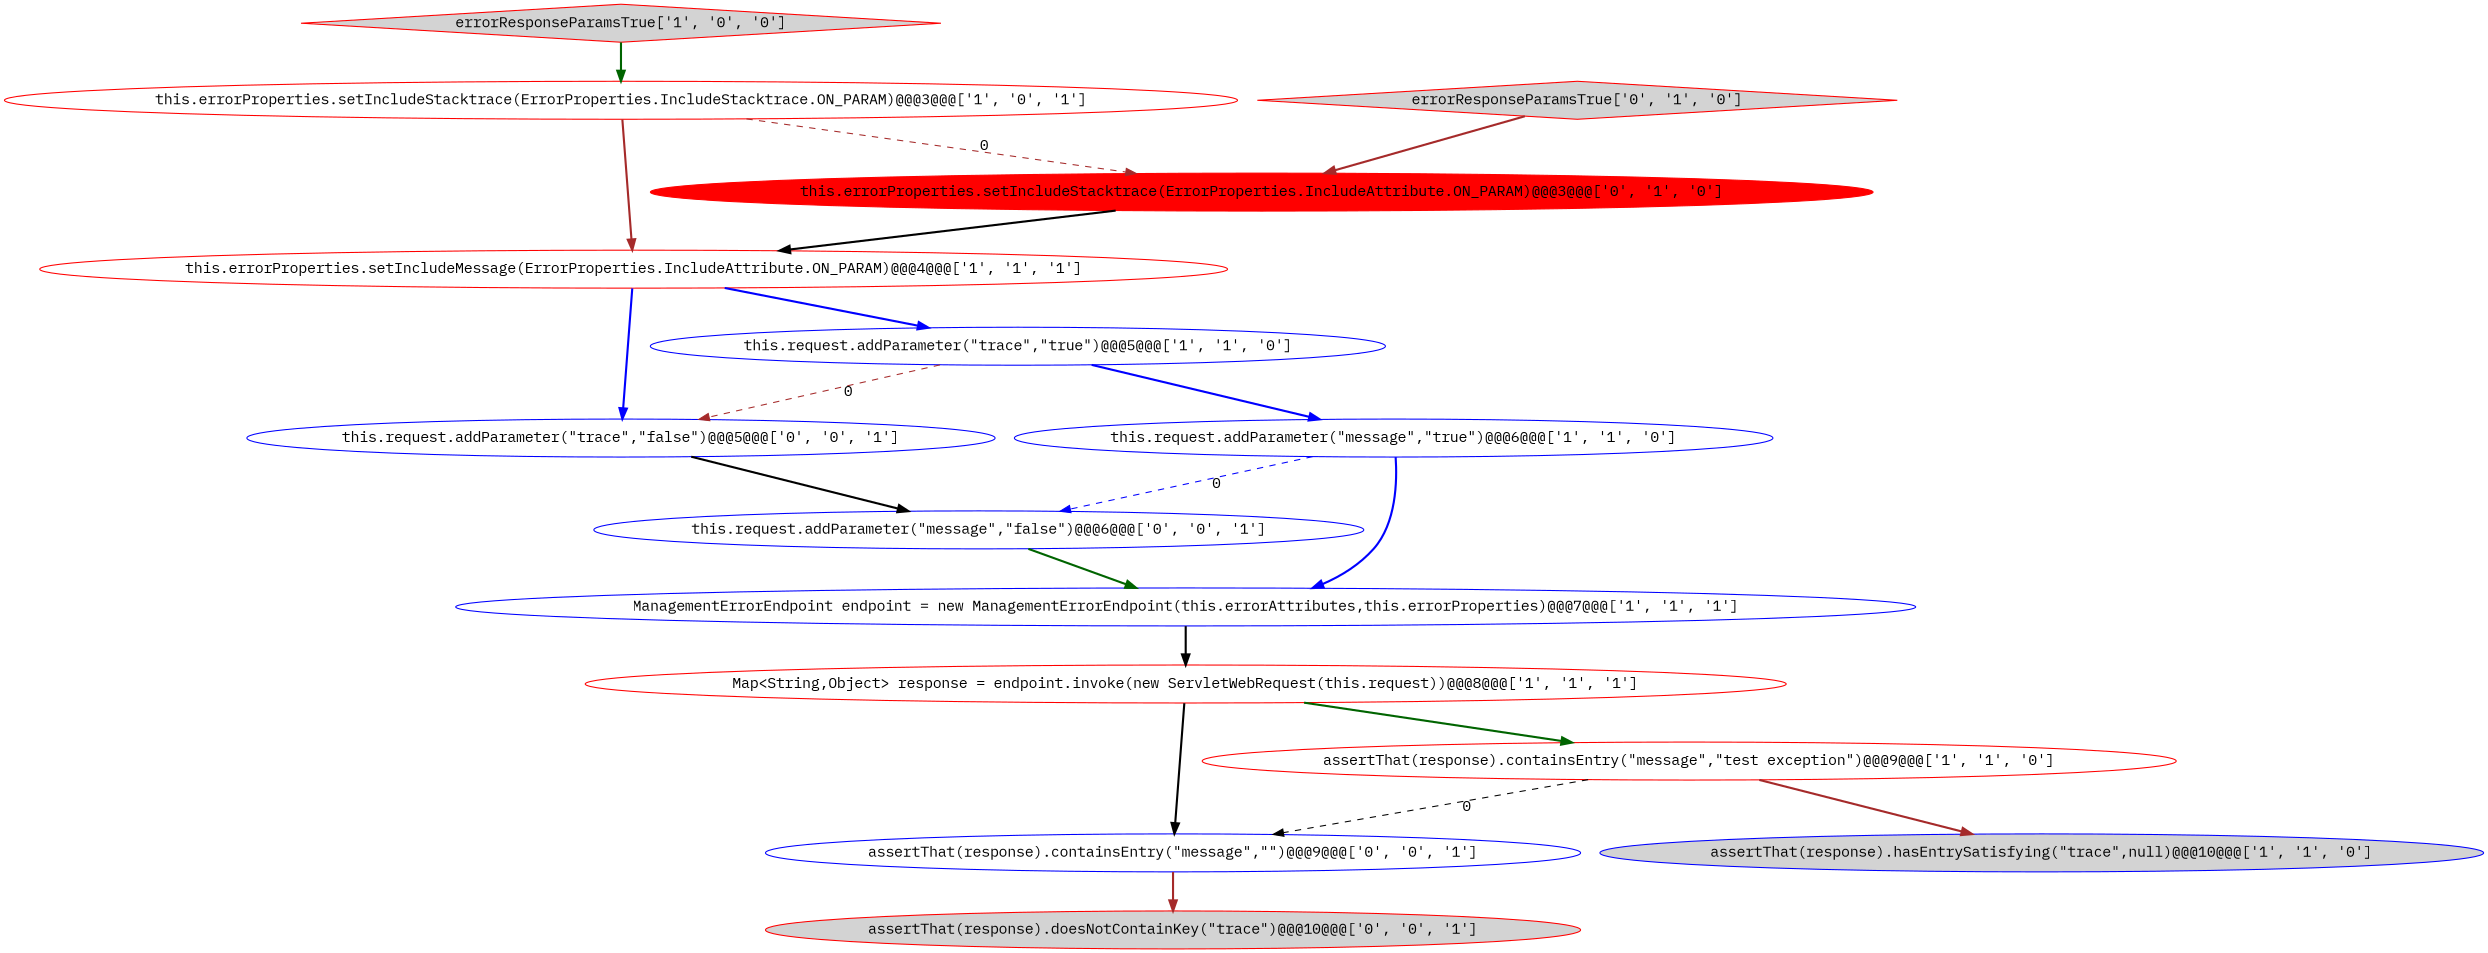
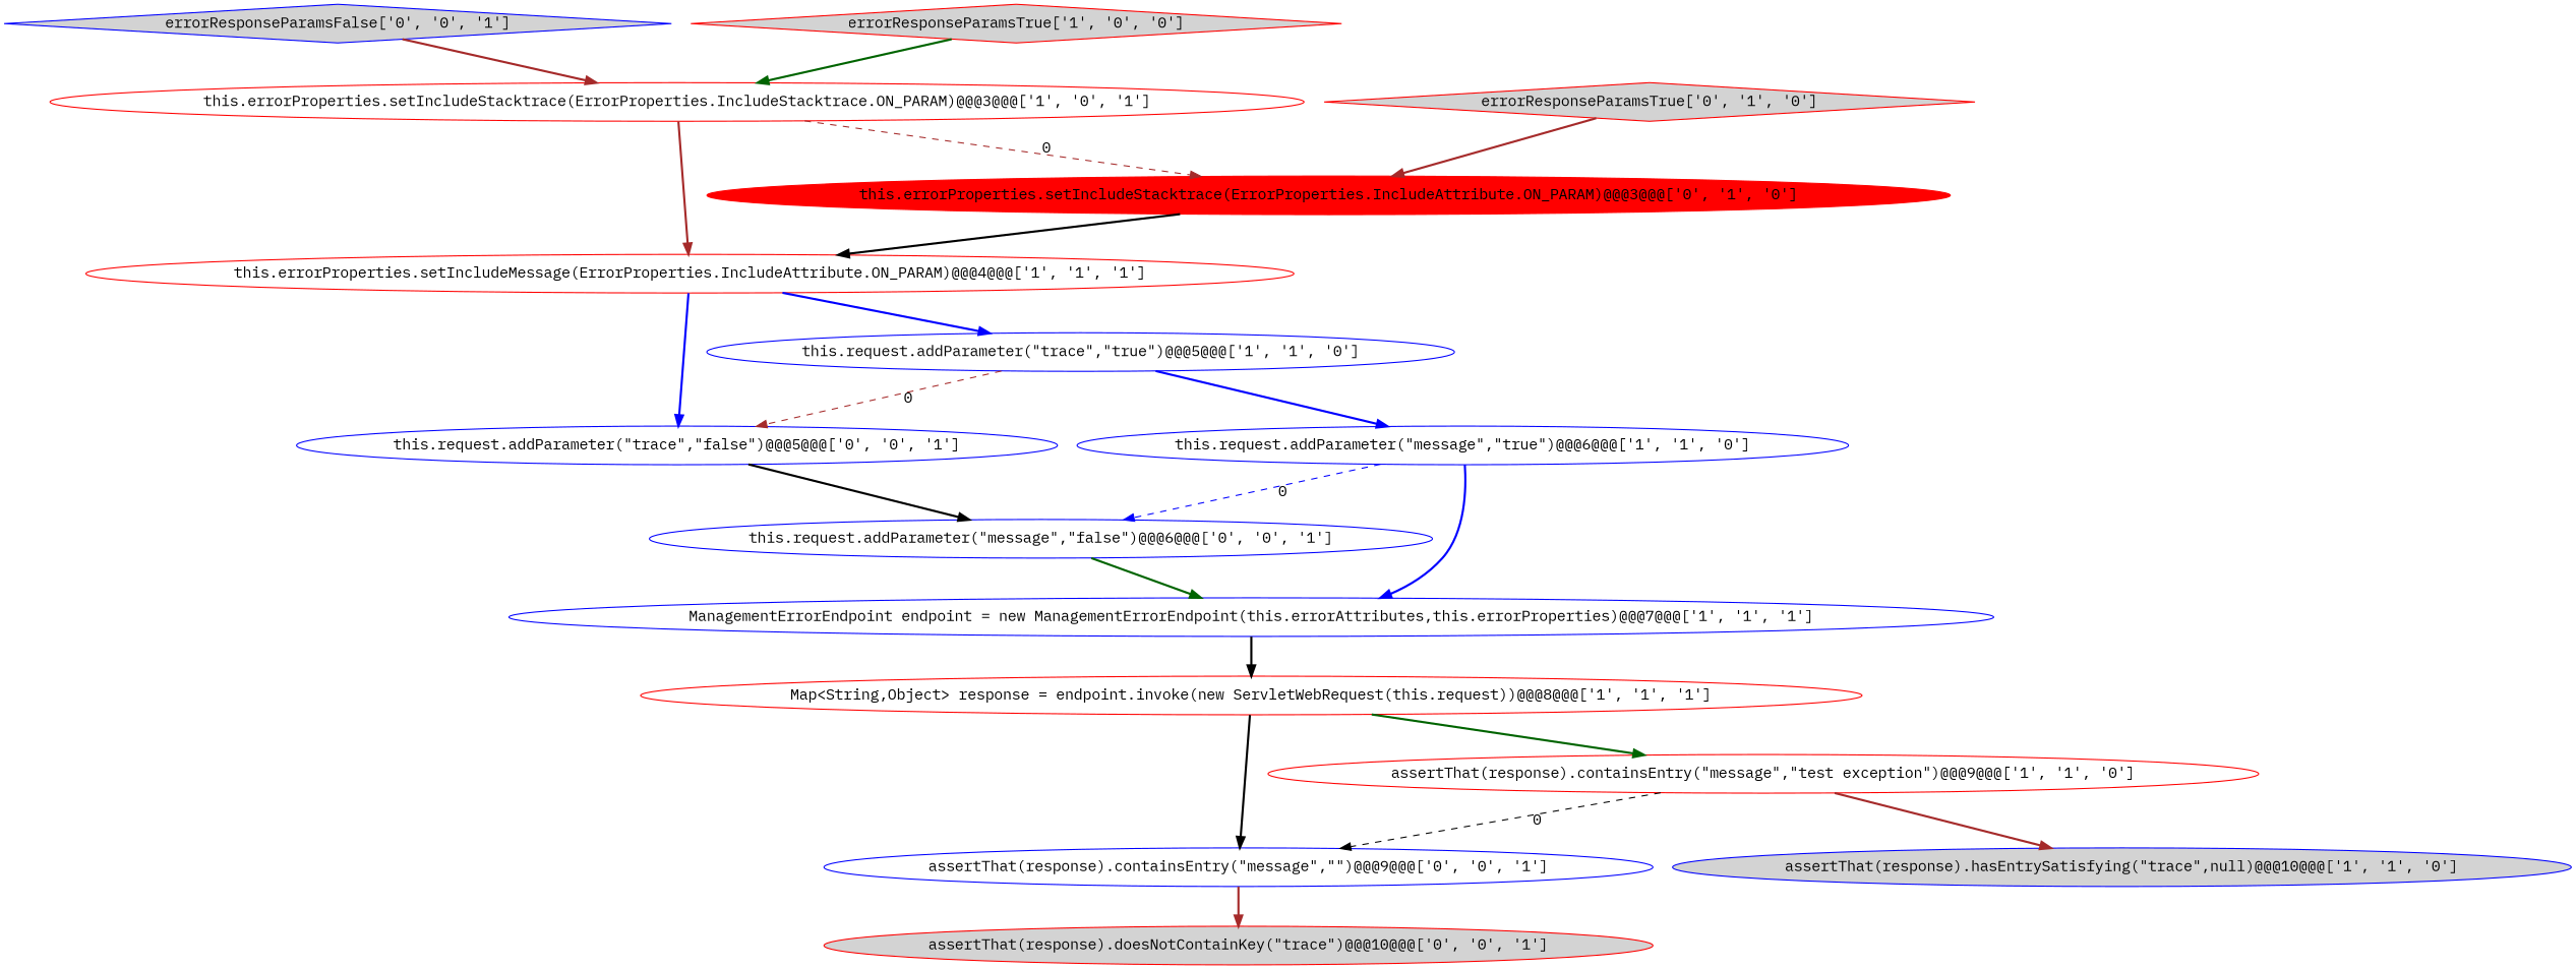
  digraph {
    fontname="IBM Plex Mono"
    node [fillcolor=white shape=ellipse style=filled color=red fontname="IBM Plex Mono"]
    edge [style=bold color=brown fontname="IBM Plex Mono"]
    n1 [fillcolor=red label="this.errorProperties.setIncludeStacktrace(ErrorProperties.IncludeAttribute.ON_PARAM)@@@3@@@['0', '1', '0']"]
    n2 [label="this.errorProperties.setIncludeMessage(ErrorProperties.IncludeAttribute.ON_PARAM)@@@4@@@['1', '1', '1']"]
    n3 [label="ManagementErrorEndpoint endpoint = new ManagementErrorEndpoint(this.errorAttributes,this.errorProperties)@@@7@@@['1', '1', '1']" color=blue]
    n4 [label="Map<String,Object> response = endpoint.invoke(new ServletWebRequest(this.request))@@@8@@@['1', '1', '1']"]
    n5 [fillcolor=lightgray label="assertThat(response).hasEntrySatisfying(\"trace\",null)@@@10@@@['1', '1', '0']" color=blue]
    n6 [fillcolor=lightgray label="errorResponseParamsTrue['0', '1', '0']" shape=diamond]
    n7 [label="this.request.addParameter(\"message\",\"true\")@@@6@@@['1', '1', '0']" color=blue]
    n8 [label="this.request.addParameter(\"message\",\"false\")@@@6@@@['0', '0', '1']" color=blue]
    n9 [label="this.request.addParameter(\"trace\",\"false\")@@@5@@@['0', '0', '1']" color=blue]
    n10 [label="assertThat(response).containsEntry(\"message\",\"\")@@@9@@@['0', '0', '1']" color=blue]
    n11 [fillcolor=lightgray label="assertThat(response).doesNotContainKey(\"trace\")@@@10@@@['0', '0', '1']"]
    n12 [label="assertThat(response).containsEntry(\"message\",\"test exception\")@@@9@@@['1', '1', '0']"]
    n13 [label="this.request.addParameter(\"trace\",\"true\")@@@5@@@['1', '1', '0']" color=blue]
+   n14 [fillcolor=lightgray label="errorResponseParamsFalse['0', '0', '1']" shape=diamond color=blue]
    n15 [label="this.errorProperties.setIncludeStacktrace(ErrorProperties.IncludeStacktrace.ON_PARAM)@@@3@@@['1', '0', '1']"]
    n16 [fillcolor=lightgray label="errorResponseParamsTrue['1', '0', '0']" shape=diamond]
    n1 -> n2 [color=black]
    n2 -> n9 [color=blue]
    n2 -> n13 [color=blue]
    n3 -> n4 [color=black]
    n4 -> n10 [color=black]
    n4 -> n12 [color=darkgreen]
    n6 -> n1
    n7 -> n3 [color=blue]
    n7 -> n8 [label=0 style=dashed color=blue]
    n8 -> n3 [color=darkgreen]
    n9 -> n8 [color=black]
    n10 -> n11
    n12 -> n5
    n12 -> n10 [label=0 style=dashed color=black]
    n13 -> n7 [color=blue]
    n13 -> n9 [label=0 style=dashed]
+   n14 -> n15
    n15 -> n1 [label=0 style=dashed]
    n15 -> n2
    n16 -> n15 [color=darkgreen]
  }
